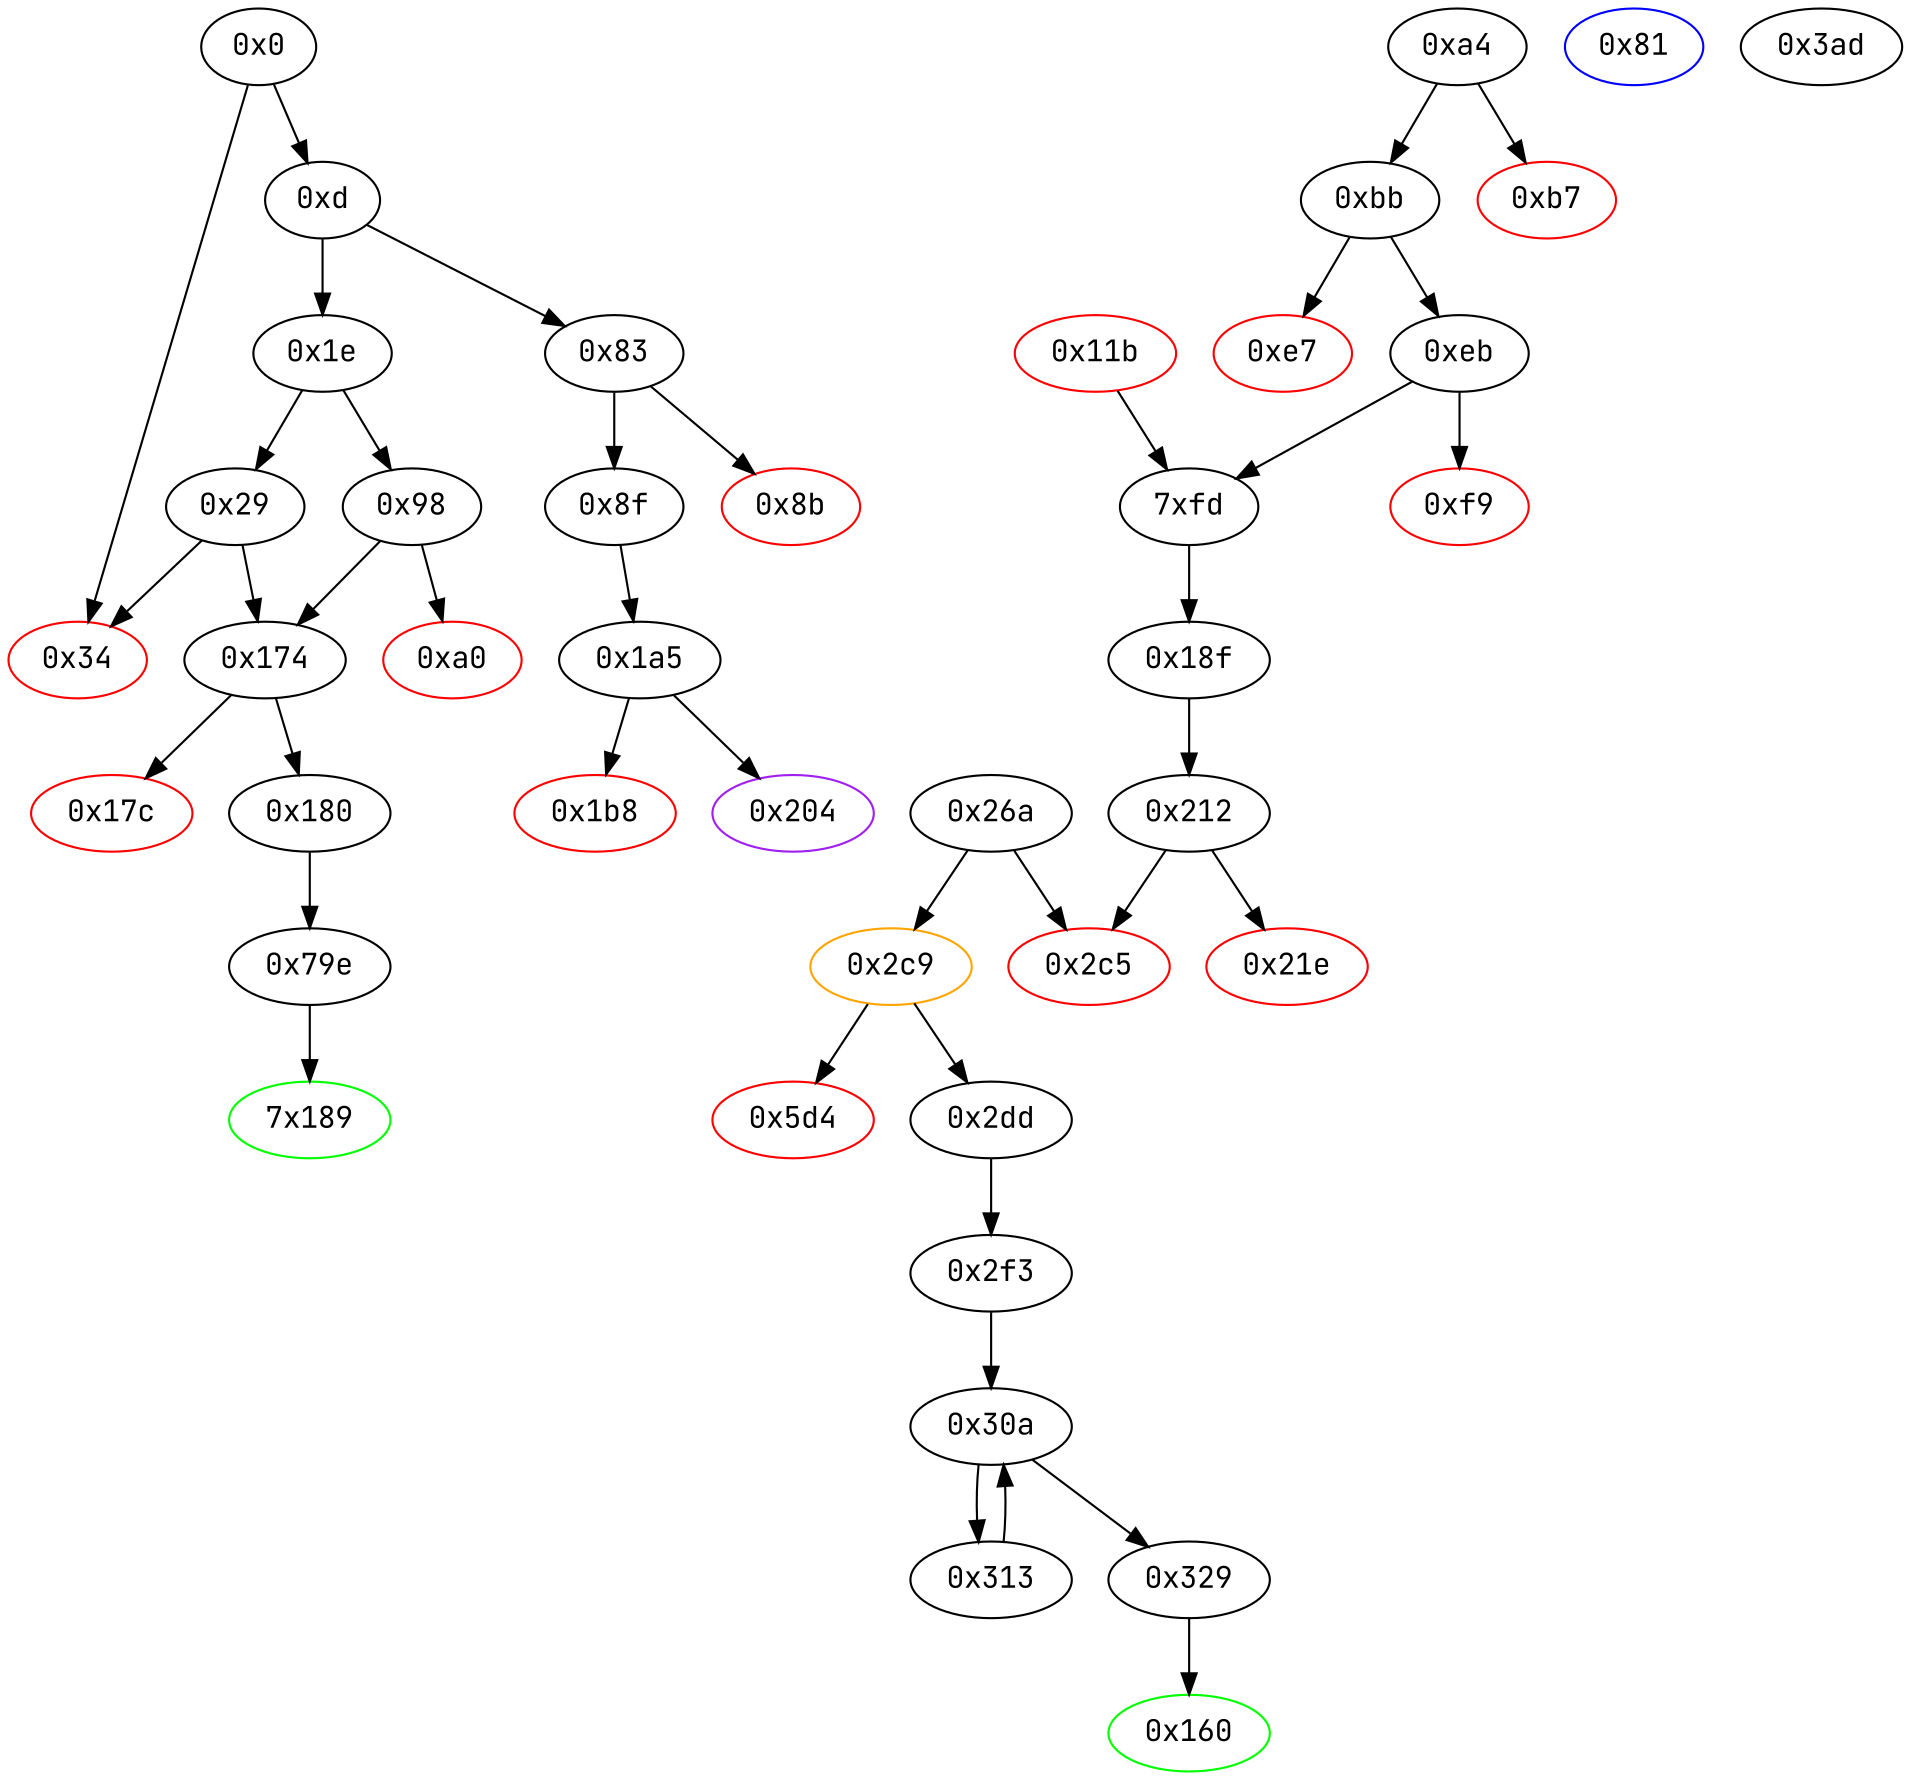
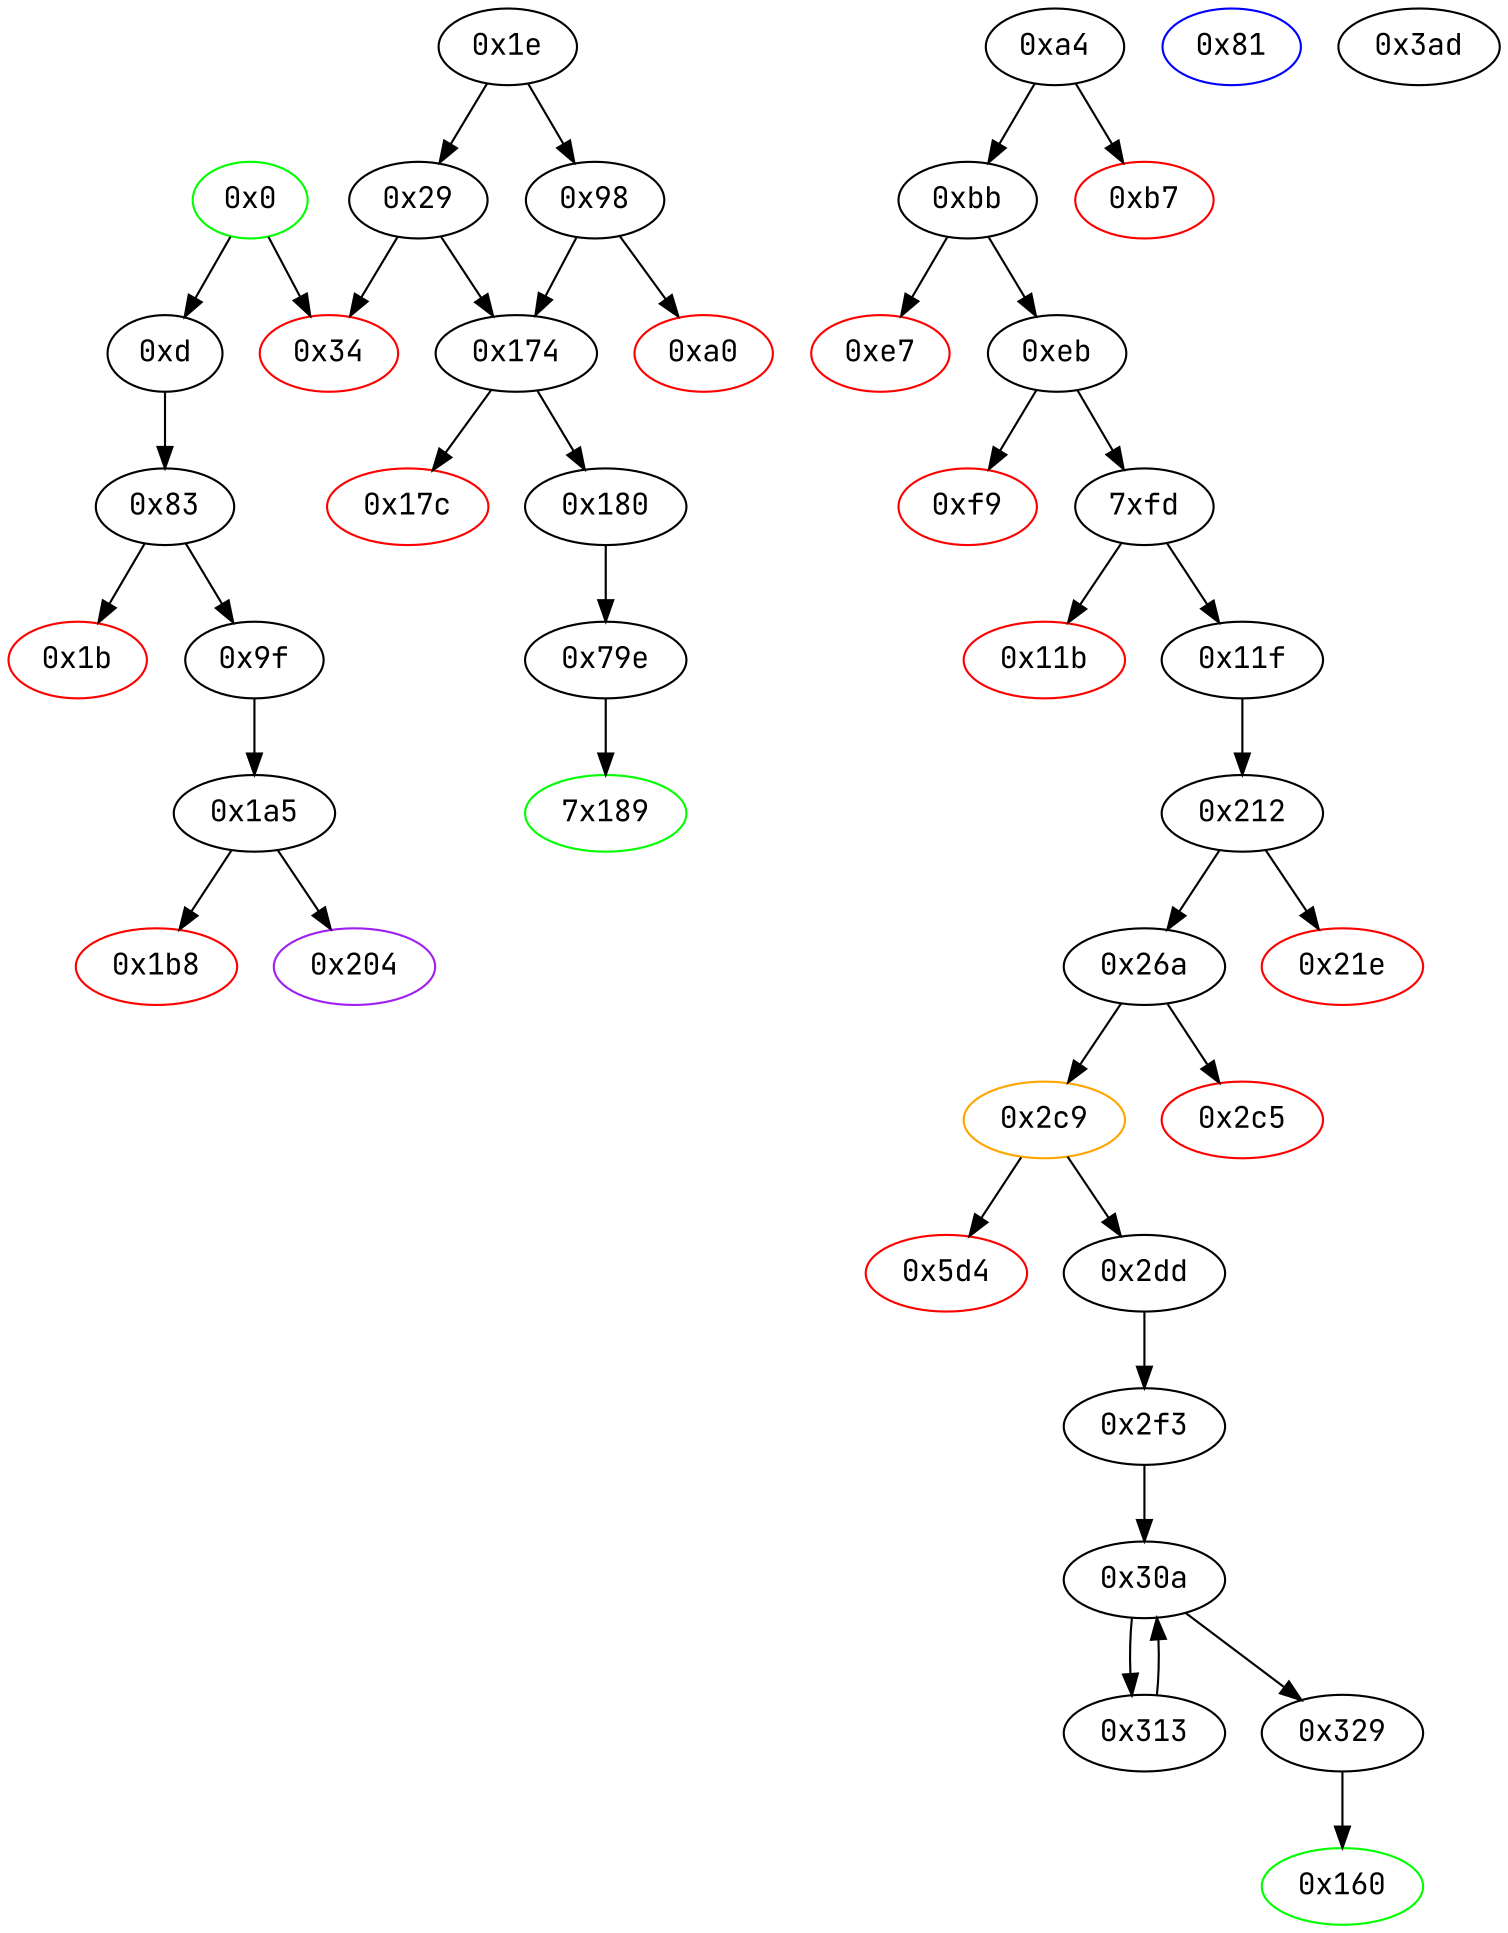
  strict digraph {
    fontname="JetBrains Mono"
    node [fillcolor=white fontname="JetBrains Mono" style=filled]
    edge [fontname="JetBrains Mono"]
-   "0x8b" [color=red]
+   "0x8b" [color=red label="0x1b"]
    "0x2c9" [color=orange]
    n3 [color=red label="0x5d4"]
    "0x2dd"
    "0x2f3"
-   "0x8f"
+   "0x8f" [label="0x9f"]
    "0x1a5"
    "0x1b8" [color=red]
    "0x204" [color=purple]
    "0x160" [color=green]
    "0x81" [color=blue]
    "0x11b" [color=red]
-   "0x11f" [label="0x18f"]
+   "0x11f"
    "0x212"
    "0x26a"
    "0x21e" [color=red]
    "0x2c5" [color=red]
    n18 [color=green label="7x189"]
    "0x83"
    "0x3ad"
    "0x329"
    "0x17c" [color=red]
    "0xf9" [color=red]
    "0xa4"
    "0xbb"
    "0xb7" [color=red]
    "0xe7" [color=red]
    "0xeb"
    "0x29"
    "0x174"
    "0x34" [color=red]
    "0x180"
    "0x313"
    "0x30a"
    "0xa0" [color=red]
    n36 [label="7xfd"]
    "0x98"
-   "0x0"
+   "0x0" [color=green]
    "0xd"
    "0x1e"
    n41 [label="0x79e"]
    "0x2c9" -> n3
    "0x2c9" -> "0x2dd"
    "0x2dd" -> "0x2f3"
    "0x2f3" -> "0x30a"
    "0x8f" -> "0x1a5"
    "0x1a5" -> "0x1b8"
    "0x1a5" -> "0x204"
    "0x11f" -> "0x212"
-   "0x212" -> "0x2c5"
+   "0x212" -> "0x26a"
    "0x212" -> "0x21e"
    "0x26a" -> "0x2c9"
    "0x26a" -> "0x2c5"
    "0x83" -> "0x8b"
    "0x83" -> "0x8f"
    "0x329" -> "0x160"
    "0xa4" -> "0xbb"
    "0xa4" -> "0xb7"
    "0xbb" -> "0xe7"
    "0xbb" -> "0xeb"
    "0xeb" -> "0xf9"
    "0xeb" -> n36
    "0x29" -> "0x174"
    "0x29" -> "0x34"
    "0x174" -> "0x17c"
    "0x174" -> "0x180"
    "0x180" -> n41
    "0x313" -> "0x30a"
    "0x30a" -> "0x329"
    "0x30a" -> "0x313"
-   "0x11b" -> n36
+   n36 -> "0x11b"
    n36 -> "0x11f"
    "0x98" -> "0x174"
    "0x98" -> "0xa0"
    "0x0" -> "0x34"
    "0x0" -> "0xd"
    "0xd" -> "0x83"
-   "0xd" -> "0x1e"
    "0x1e" -> "0x29"
    "0x1e" -> "0x98"
    n41 -> n18
  }
